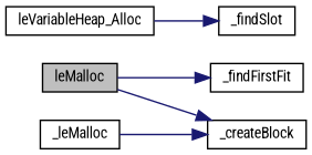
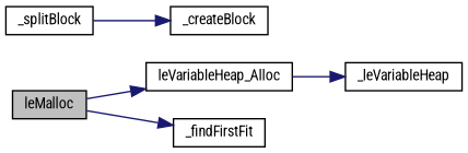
  digraph {
    fontname="Roboto Condensed"
    rankdir=LR
    node [color=black fillcolor=white fontname="Roboto Condensed" fontsize=10 shape=record style=filled]
    edge [color=midnightblue fontname="Roboto Condensed" fontsize=10 labelfontname=Helvetica labelfontsize=10 style=solid]
    n1 [fillcolor=grey75 fontcolor=black height=0.2 label=leMalloc width=0.4]
    n2 [height=0.2 label=leVariableHeap_Alloc width=0.4]
    n3 [height=0.2 label=_findFirstFit width=0.4]
-   n4 [height=0.2 label=_findSlot width=0.4]
-   n5 [height=0.2 label=_leMalloc width=0.4]
+   n4 [height=0.2 label=_leVariableHeap width=0.4]
+   n5 [height=0.2 label=_splitBlock width=0.4]
    n6 [height=0.2 label=_createBlock width=0.4]
-   n1 -> n6
+   n1 -> n2
    n1 -> n3
    n2 -> n4
    n5 -> n6
  }
